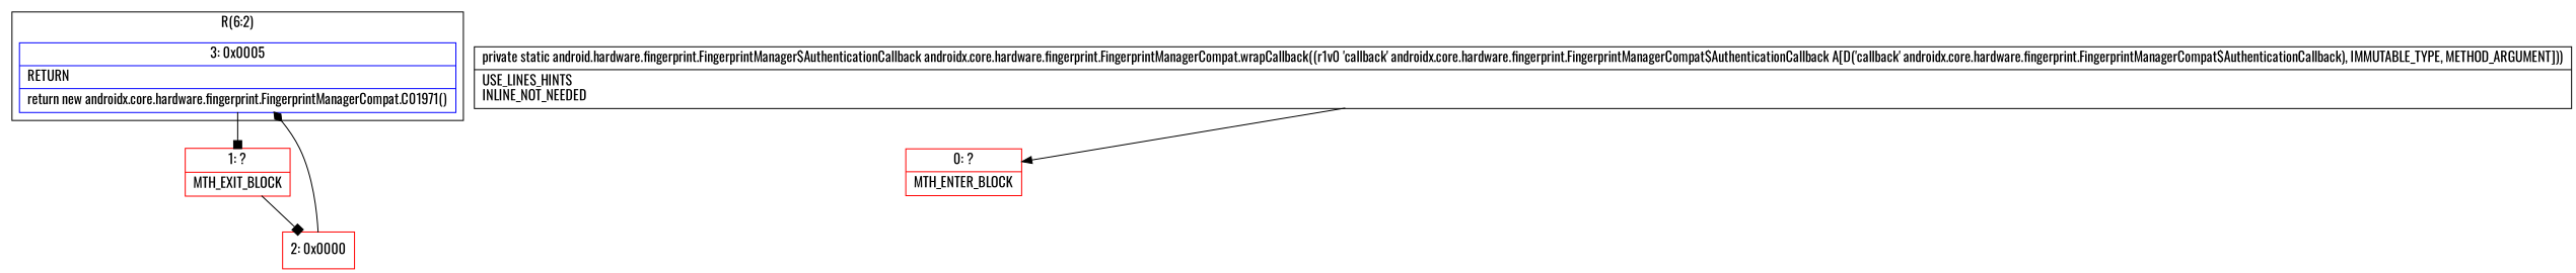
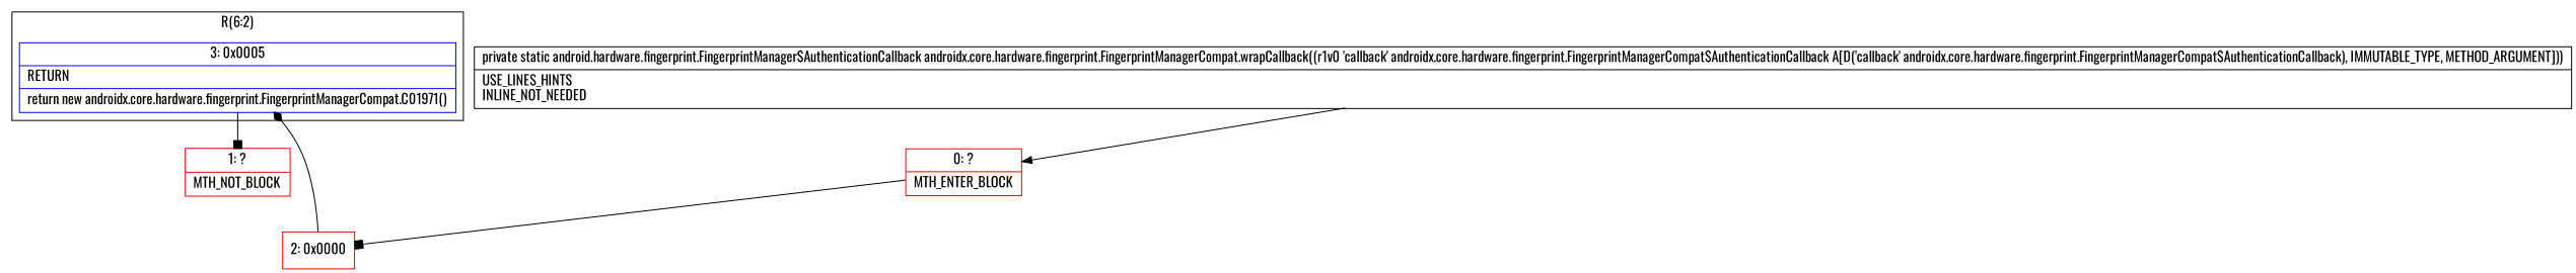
  digraph {
    fontname=Oswald
    node [color=red fontname=Oswald shape=record]
    edge [arrowhead=box fontname=Oswald]
    n1 [color=blue label="{3\:\ 0x0005|RETURN\l|return new androidx.core.hardware.fingerprint.FingerprintManagerCompat.C01971()\l}"]
-   n2 [label="{1\:\ ?|MTH_EXIT_BLOCK\l}"]
+   n2 [label="{1\:\ ?|MTH_NOT_BLOCK\l}"]
    n3 [label="{0\:\ ?|MTH_ENTER_BLOCK\l}"]
    n4 [label="{2\:\ 0x0000}"]
    n5 [label="{private static android.hardware.fingerprint.FingerprintManager$AuthenticationCallback androidx.core.hardware.fingerprint.FingerprintManagerCompat.wrapCallback((r1v0 'callback' androidx.core.hardware.fingerprint.FingerprintManagerCompat$AuthenticationCallback A[D('callback' androidx.core.hardware.fingerprint.FingerprintManagerCompat$AuthenticationCallback), IMMUTABLE_TYPE, METHOD_ARGUMENT]))  | USE_LINES_HINTS\lINLINE_NOT_NEEDED\l}" color=""]
    subgraph cluster_1 {
      label="R(6:2)"
      n1
    }
    n1 -> n2
-   n2 -> n4
+   n3 -> n4
    n4 -> n1 [arrowhead=diamond]
    n5 -> n3 [arrowhead=normal]
  }
